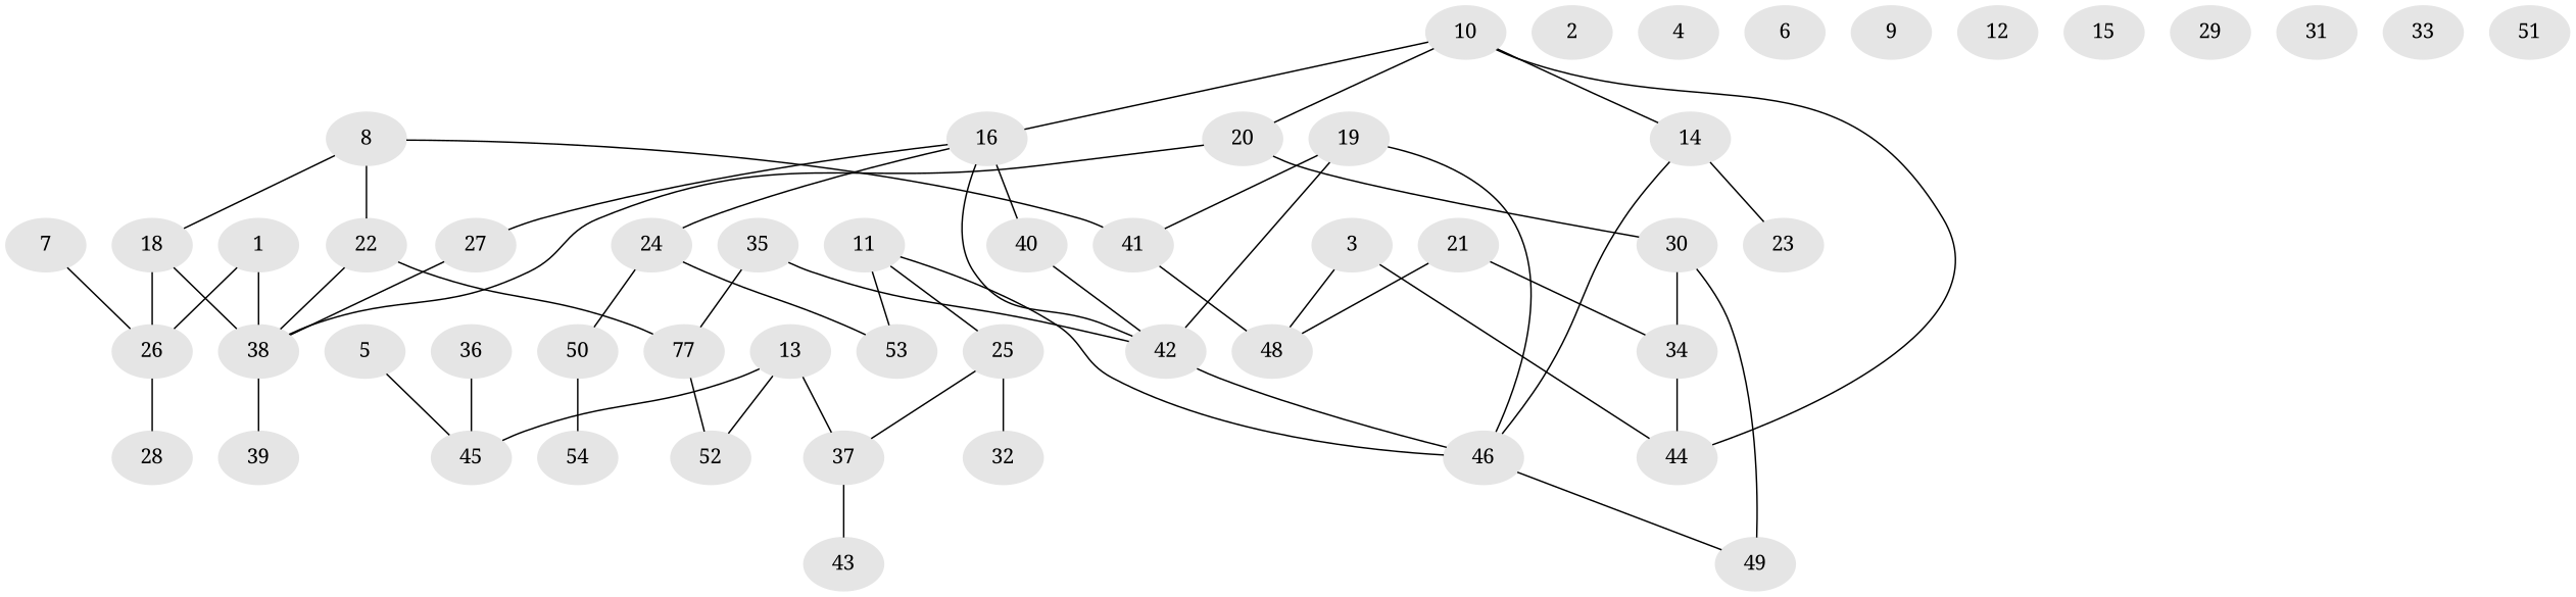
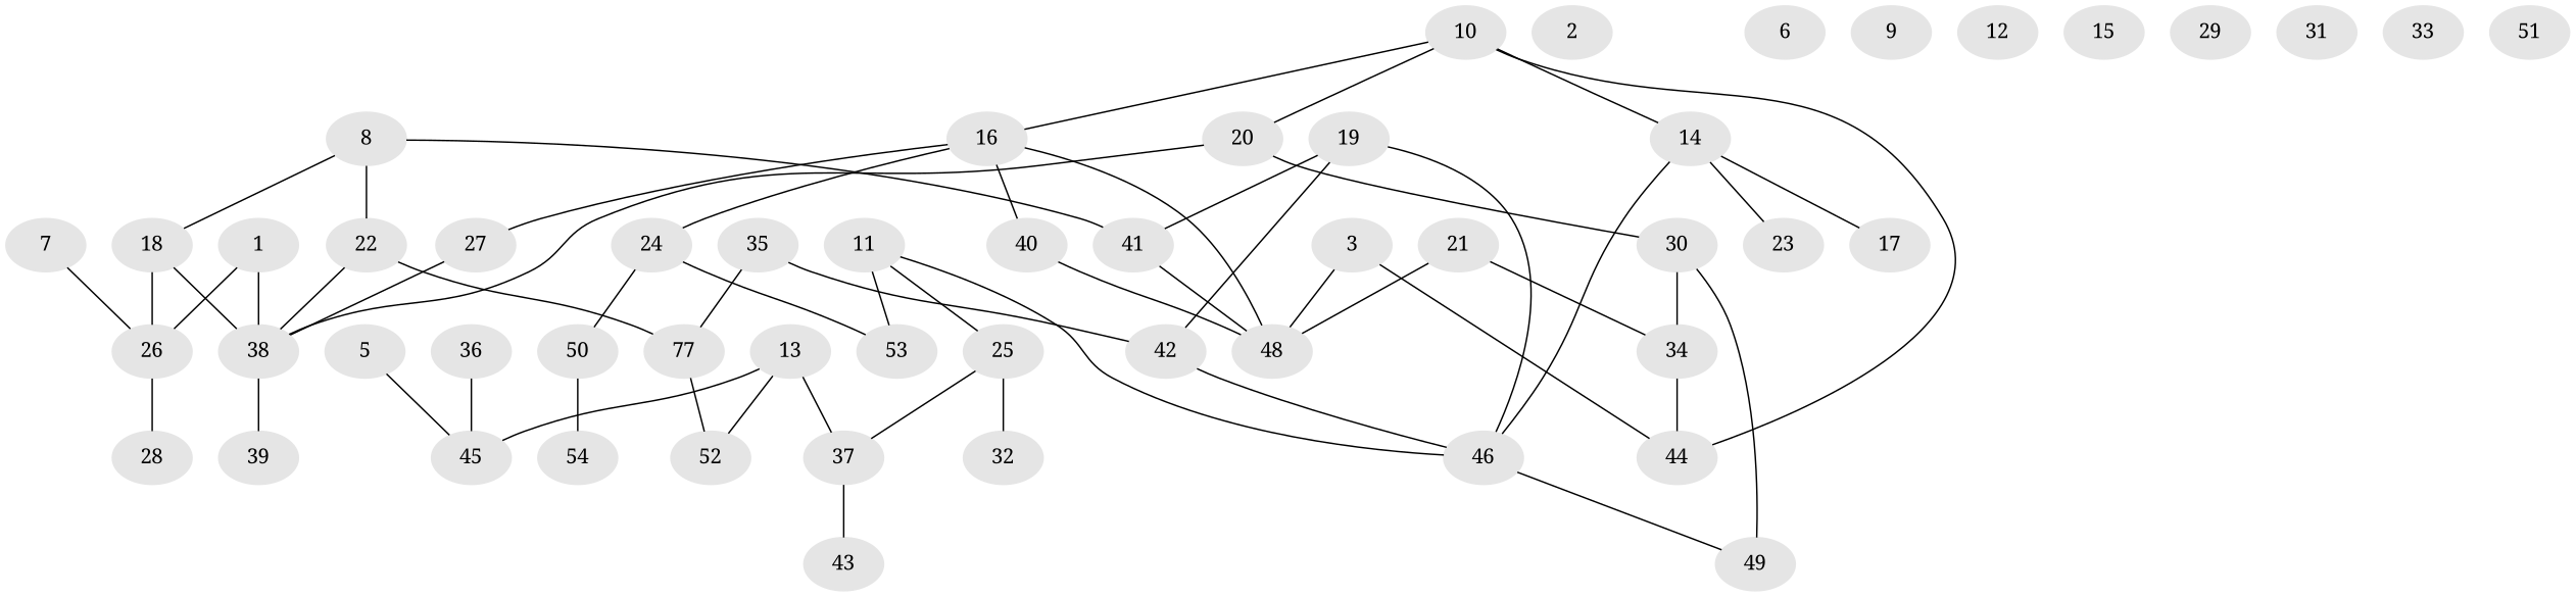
  graph {
    fontname="Noto Serif"
    node [color=gray90 fontname="Noto Serif" style=filled]
    edge [fontname="Noto Serif"]
    1
    38
    26
    14
    46
+   17
    23
    39
    2
    3
    44
    48
-   4
    5
    45
    6
    7
    28
    8
    18
    22
    41
    n23 [label=77]
    9
    10
    16
    20
    24
    27
    40
    30
    11
    25
    53
    37
    32
    49
    12
    13
    52
    43
    15
    50
    42
    19
    34
    21
    54
    29
    31
    33
    35
    36
    51
    1 -- 38
    1 -- 26
    38 -- 39
    26 -- 28
    14 -- 46
+   14 -- 17
    14 -- 23
    46 -- 49
    3 -- 44
    3 -- 48
    5 -- 45
    7 -- 26
    8 -- 18
    8 -- 22
    8 -- 41
    18 -- 38
    18 -- 26
    22 -- 38
    22 -- n23
    41 -- 48
    n23 -- 52
    10 -- 14
    10 -- 44
    10 -- 16
    10 -- 20
-   16 -- 42
+   16 -- 48
    16 -- 24
    16 -- 27
    16 -- 40
    20 -- 38
    20 -- 30
    24 -- 53
    24 -- 50
    27 -- 38
-   40 -- 42
+   40 -- 48
    30 -- 49
    30 -- 34
    11 -- 46
    11 -- 25
    11 -- 53
    25 -- 37
    25 -- 32
    37 -- 43
    13 -- 45
    13 -- 37
    13 -- 52
    50 -- 54
    42 -- 46
    19 -- 46
    19 -- 41
    19 -- 42
    34 -- 44
    21 -- 48
    21 -- 34
    35 -- n23
    35 -- 42
    36 -- 45
  }
